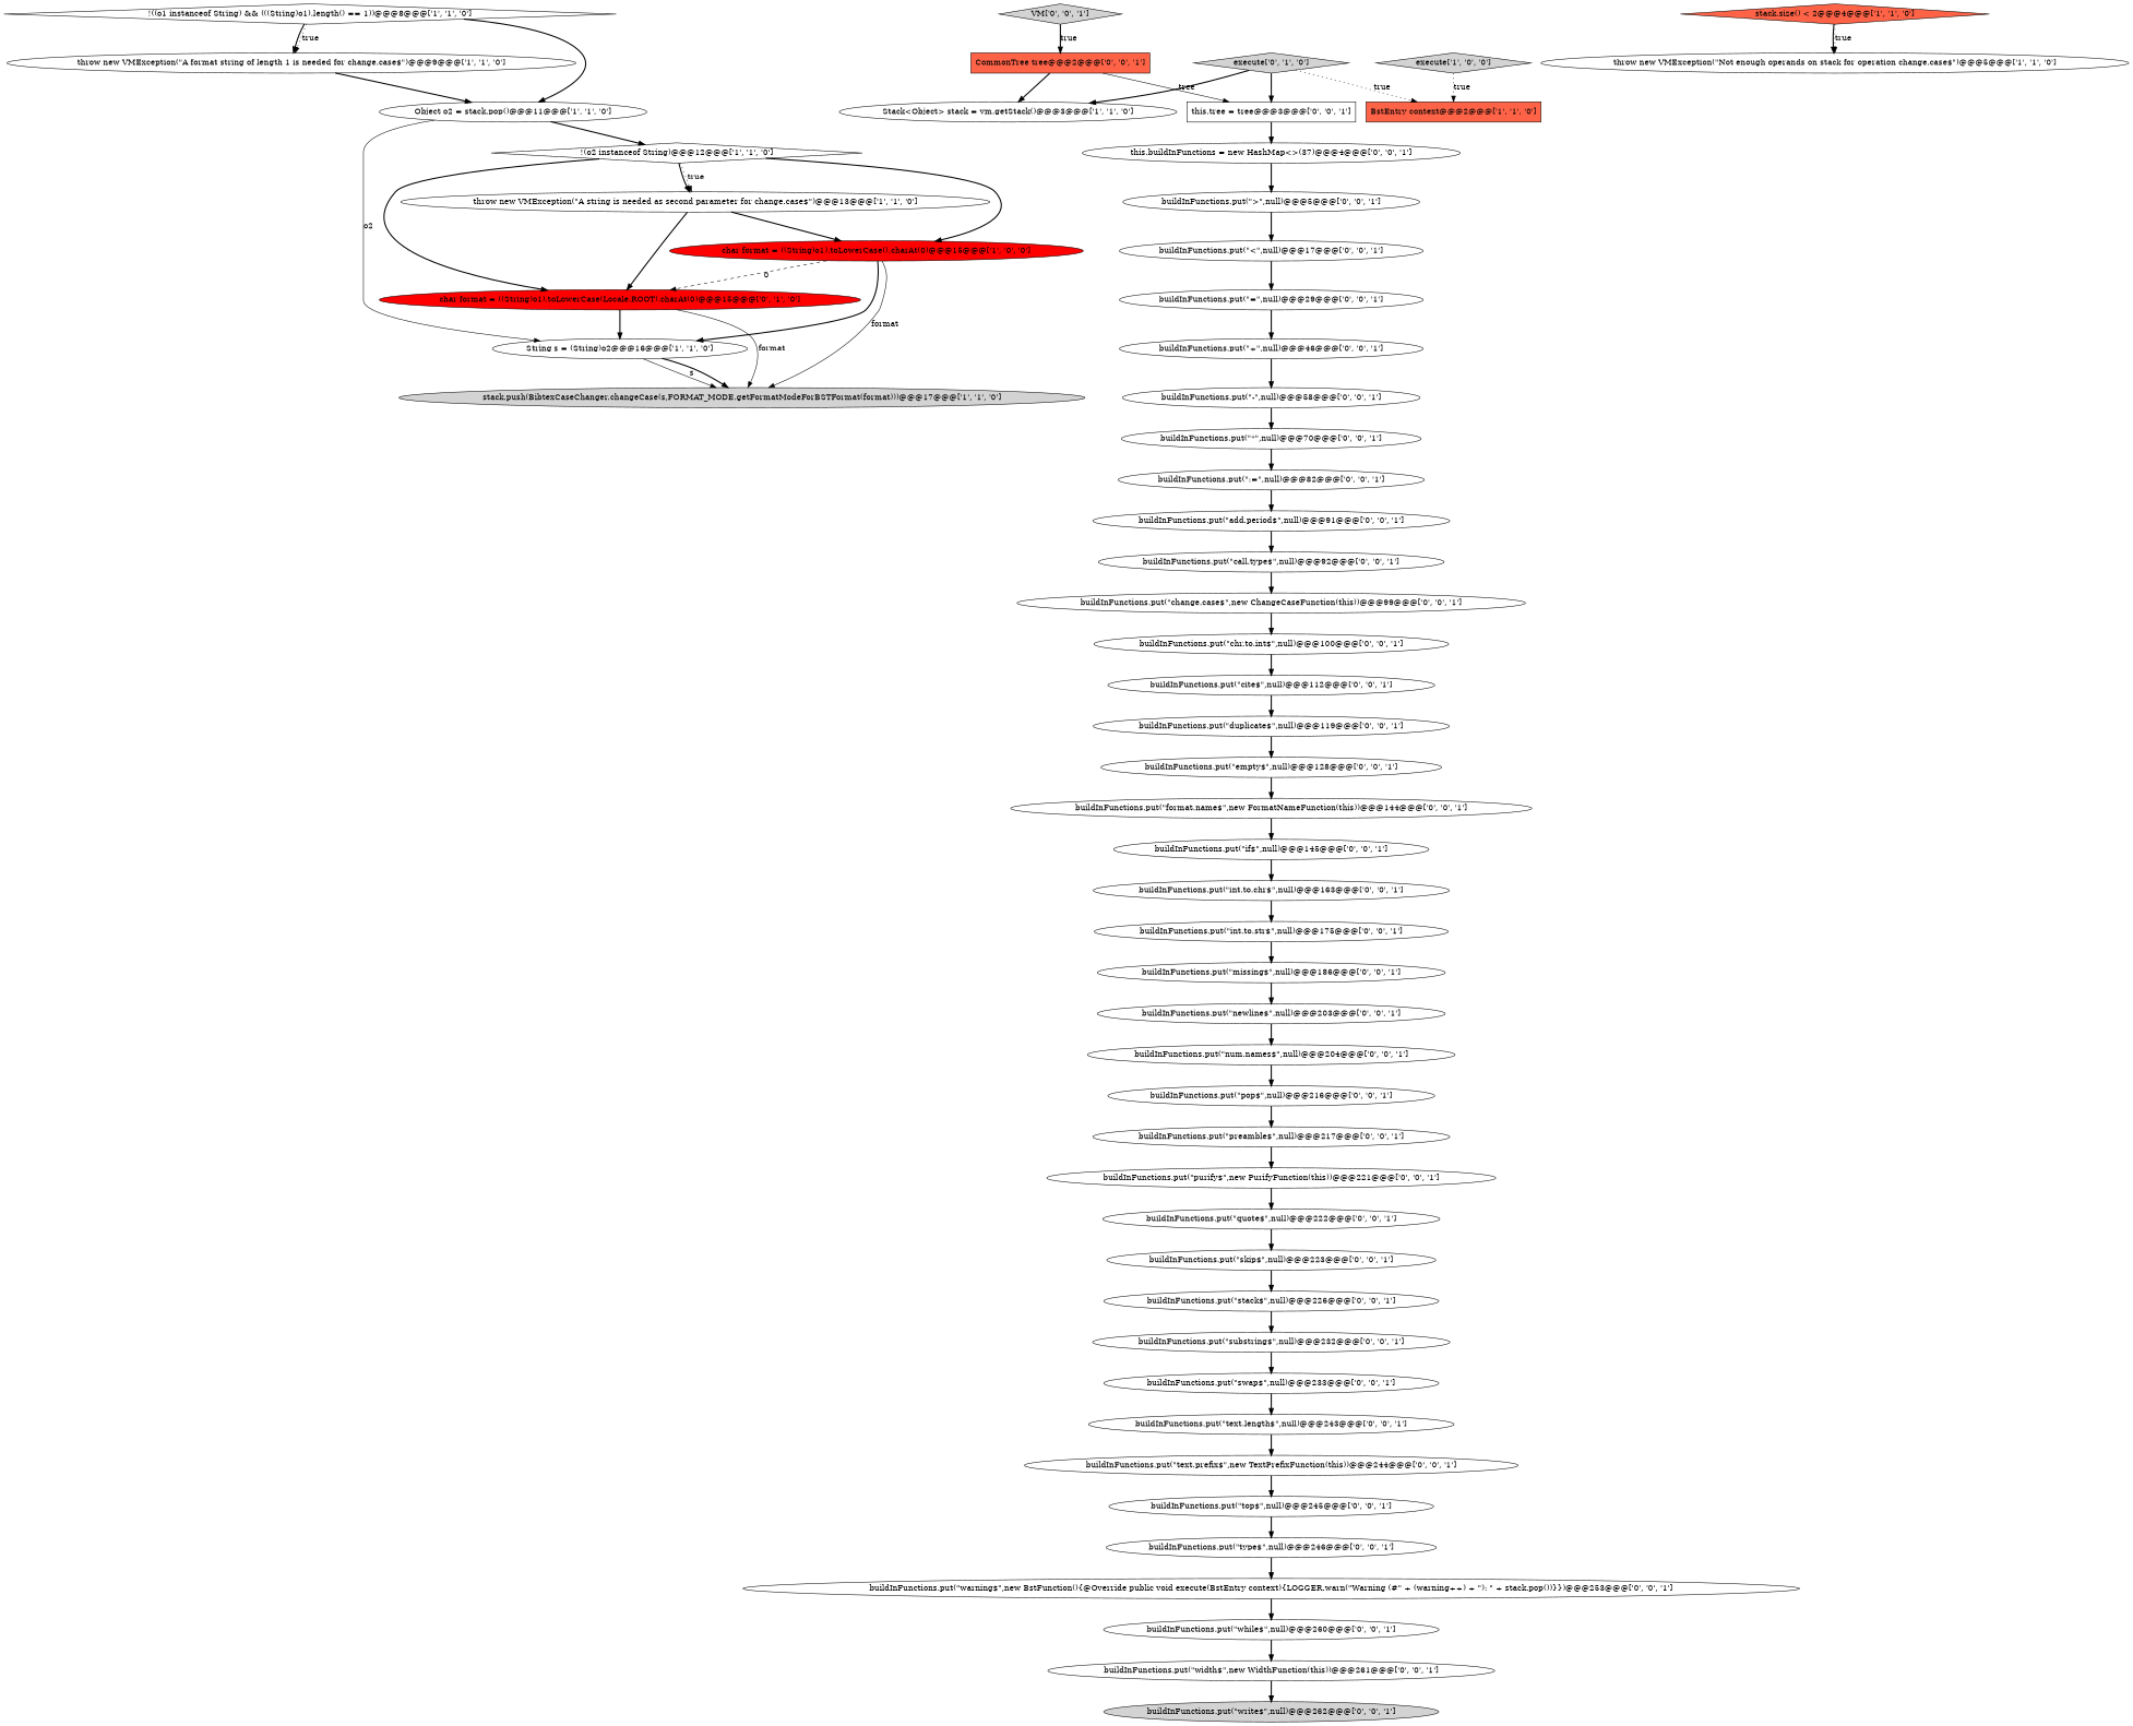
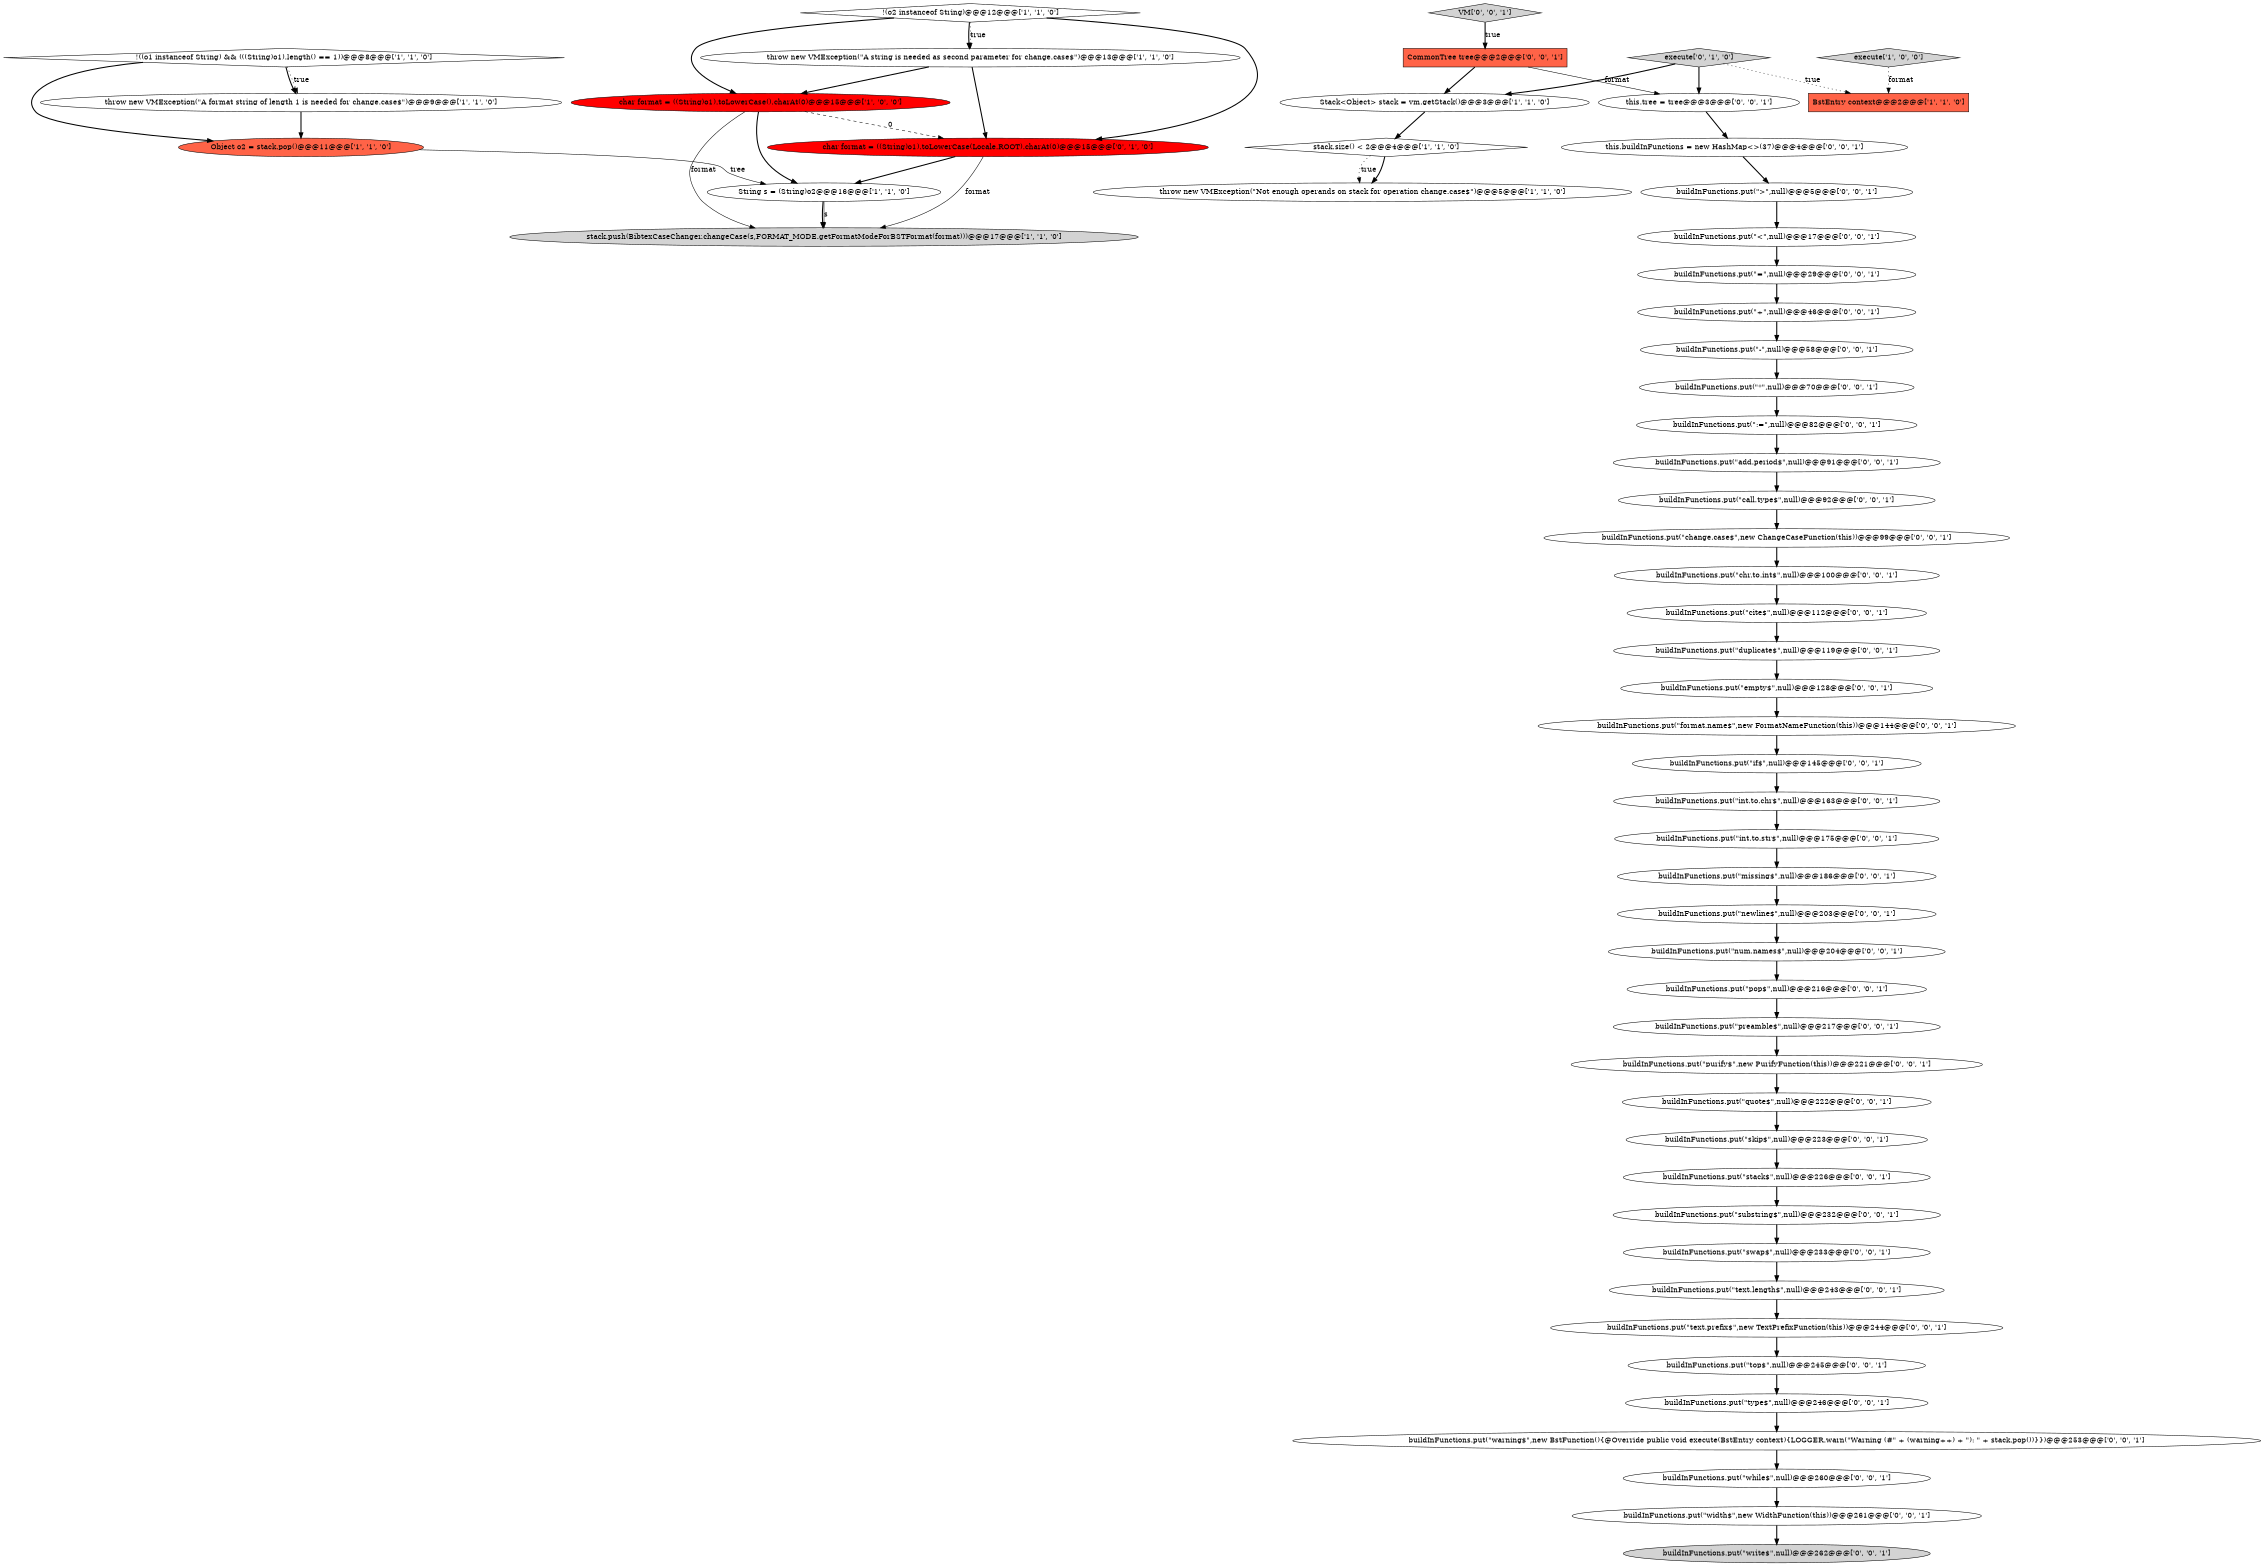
  digraph {
    node [fillcolor=white shape=ellipse style=filled]
    edge [style=bold]
    n1 [fillcolor=red label="char format = ((String)o1).toLowerCase().charAt(0)@@@15@@@['1', '0', '0']"]
    n2 [label="String s = (String)o2@@@16@@@['1', '1', '0']"]
    n3 [fillcolor=red label="char format = ((String)o1).toLowerCase(Locale.ROOT).charAt(0)@@@15@@@['0', '1', '0']"]
    n4 [fillcolor=lightgray label="stack.push(BibtexCaseChanger.changeCase(s,FORMAT_MODE.getFormatModeForBSTFormat(format)))@@@17@@@['1', '1', '0']"]
    n5 [label="buildInFunctions.put(\"int.to.chr$\",null)@@@163@@@['0', '0', '1']"]
    n6 [label="buildInFunctions.put(\"int.to.str$\",null)@@@175@@@['0', '0', '1']"]
    n7 [label="buildInFunctions.put(\"missing$\",null)@@@186@@@['0', '0', '1']"]
    n8 [label="buildInFunctions.put(\"cite$\",null)@@@112@@@['0', '0', '1']"]
    n9 [label="buildInFunctions.put(\"duplicate$\",null)@@@119@@@['0', '0', '1']"]
    n10 [label="buildInFunctions.put(\"empty$\",null)@@@128@@@['0', '0', '1']"]
    n11 [label="buildInFunctions.put(\"pop$\",null)@@@216@@@['0', '0', '1']"]
    n12 [label="buildInFunctions.put(\"preamble$\",null)@@@217@@@['0', '0', '1']"]
    n13 [label="buildInFunctions.put(\"purify$\",new PurifyFunction(this))@@@221@@@['0', '0', '1']"]
    n14 [label="Stack<Object> stack = vm.getStack()@@@3@@@['1', '1', '0']"]
-   n15 [fillcolor=tomato label="stack.size() < 2@@@4@@@['1', '1', '0']" shape=diamond]
+   n15 [label="stack.size() < 2@@@4@@@['1', '1', '0']" shape=diamond]
    n16 [label="throw new VMException(\"Not enough operands on stack for operation change.case$\")@@@5@@@['1', '1', '0']"]
    n17 [label="buildInFunctions.put(\"if$\",null)@@@145@@@['0', '0', '1']"]
    n18 [label="buildInFunctions.put(\">\",null)@@@5@@@['0', '0', '1']"]
    n19 [label="buildInFunctions.put(\"<\",null)@@@17@@@['0', '0', '1']"]
    n20 [label="buildInFunctions.put(\"=\",null)@@@29@@@['0', '0', '1']"]
    n21 [label="buildInFunctions.put(\"newline$\",null)@@@203@@@['0', '0', '1']"]
    n22 [label="buildInFunctions.put(\"num.names$\",null)@@@204@@@['0', '0', '1']"]
    n23 [label="!(o2 instanceof String)@@@12@@@['1', '1', '0']" shape=diamond]
    n24 [label="throw new VMException(\"A string is needed as second parameter for change.case$\")@@@13@@@['1', '1', '0']"]
    n25 [label="buildInFunctions.put(\"+\",null)@@@46@@@['0', '0', '1']"]
    n26 [label="buildInFunctions.put(\"-\",null)@@@58@@@['0', '0', '1']"]
    n27 [fillcolor=lightgray label="VM['0', '0', '1']" shape=diamond]
    n28 [fillcolor=tomato label="CommonTree tree@@@2@@@['0', '0', '1']" shape=box]
-   n29 [label="this.tree = tree@@@3@@@['0', '0', '1']" shape=box]
+   n29 [label="this.tree = tree@@@3@@@['0', '0', '1']"]
    n30 [label="this.buildInFunctions = new HashMap<>(37)@@@4@@@['0', '0', '1']"]
    n31 [label="buildInFunctions.put(\"stack$\",null)@@@226@@@['0', '0', '1']"]
    n32 [label="buildInFunctions.put(\"substring$\",null)@@@232@@@['0', '0', '1']"]
    n33 [label="buildInFunctions.put(\"swap$\",null)@@@233@@@['0', '0', '1']"]
    n34 [label="buildInFunctions.put(\"change.case$\",new ChangeCaseFunction(this))@@@99@@@['0', '0', '1']"]
    n35 [label="buildInFunctions.put(\"chr.to.int$\",null)@@@100@@@['0', '0', '1']"]
    n36 [label="buildInFunctions.put(\"*\",null)@@@70@@@['0', '0', '1']"]
    n37 [label="buildInFunctions.put(\":=\",null)@@@82@@@['0', '0', '1']"]
    n38 [label="buildInFunctions.put(\"text.prefix$\",new TextPrefixFunction(this))@@@244@@@['0', '0', '1']"]
    n39 [label="buildInFunctions.put(\"top$\",null)@@@245@@@['0', '0', '1']"]
    n40 [label="buildInFunctions.put(\"type$\",null)@@@246@@@['0', '0', '1']"]
    n41 [label="throw new VMException(\"A format string of length 1 is needed for change.case$\")@@@9@@@['1', '1', '0']"]
-   n42 [label="Object o2 = stack.pop()@@@11@@@['1', '1', '0']"]
+   n42 [fillcolor=tomato label="Object o2 = stack.pop()@@@11@@@['1', '1', '0']"]
    n43 [label="buildInFunctions.put(\"quote$\",null)@@@222@@@['0', '0', '1']"]
    n44 [fillcolor=tomato label="BstEntry context@@@2@@@['1', '1', '0']" shape=box]
    n45 [label="buildInFunctions.put(\"text.length$\",null)@@@243@@@['0', '0', '1']"]
    n46 [fillcolor=lightgray label="buildInFunctions.put(\"write$\",null)@@@262@@@['0', '0', '1']"]
    n47 [label="buildInFunctions.put(\"width$\",new WidthFunction(this))@@@261@@@['0', '0', '1']"]
    n48 [fillcolor=lightgray label="execute['0', '1', '0']" shape=diamond]
    n49 [label="!((o1 instanceof String) && (((String)o1).length() == 1))@@@8@@@['1', '1', '0']" shape=diamond]
    n50 [label="buildInFunctions.put(\"call.type$\",null)@@@92@@@['0', '0', '1']"]
    n51 [label="buildInFunctions.put(\"add.period$\",null)@@@91@@@['0', '0', '1']"]
    n52 [label="buildInFunctions.put(\"format.name$\",new FormatNameFunction(this))@@@144@@@['0', '0', '1']"]
    n53 [label="buildInFunctions.put(\"while$\",null)@@@260@@@['0', '0', '1']"]
    n54 [fillcolor=lightgray label="execute['1', '0', '0']" shape=diamond]
    n55 [label="buildInFunctions.put(\"warning$\",new BstFunction(){@Override public void execute(BstEntry context){LOGGER.warn(\"Warning (#\" + (warning++) + \"): \" + stack.pop())}})@@@253@@@['0', '0', '1']"]
    n56 [label="buildInFunctions.put(\"skip$\",null)@@@223@@@['0', '0', '1']"]
    n1 -> n2
    n1 -> n3 [label=0 style=dashed]
    n1 -> n4 [label=format style=solid]
    n2 -> n4 [label=s style=solid]
    n2 -> n4
    n3 -> n2
    n3 -> n4 [label=format style=solid]
    n5 -> n6
    n6 -> n7
    n7 -> n21
    n8 -> n9
    n9 -> n10
    n10 -> n52
    n11 -> n12
    n12 -> n13
    n13 -> n43
+   n14 -> n15
    n15 -> n16
    n15 -> n16 [label=true style=dotted]
    n17 -> n5
    n18 -> n19
    n19 -> n20
    n20 -> n25
    n21 -> n22
    n22 -> n11
    n23 -> n1
    n23 -> n3
    n23 -> n24
    n23 -> n24 [label=true style=dotted]
    n24 -> n1
    n24 -> n3
    n25 -> n26
    n26 -> n36
    n27 -> n28 [label=true]
    n28 -> n14
-   n28 -> n29 [label=tree style=solid]
+   n28 -> n29 [label=format style=solid]
    n29 -> n30
    n30 -> n18
    n31 -> n32
    n32 -> n33
    n33 -> n45
    n34 -> n35
    n35 -> n8
    n36 -> n37
    n37 -> n51
    n38 -> n39
    n39 -> n40
    n40 -> n55
    n41 -> n42
-   n42 -> n2 [label=o2 style=solid]
-   n42 -> n23
+   n42 -> n2 [label=tree style=solid]
    n43 -> n56
    n45 -> n38
    n47 -> n46
    n48 -> n14
    n48 -> n29
    n48 -> n44 [label=true style=dotted]
    n49 -> n41
    n49 -> n41 [label=true style=dotted]
    n49 -> n42
    n50 -> n34
    n51 -> n50
    n52 -> n17
    n53 -> n47
-   n54 -> n44 [label=true style=dotted]
+   n54 -> n44 [label=format style=dotted]
    n55 -> n53
    n56 -> n31
  }
